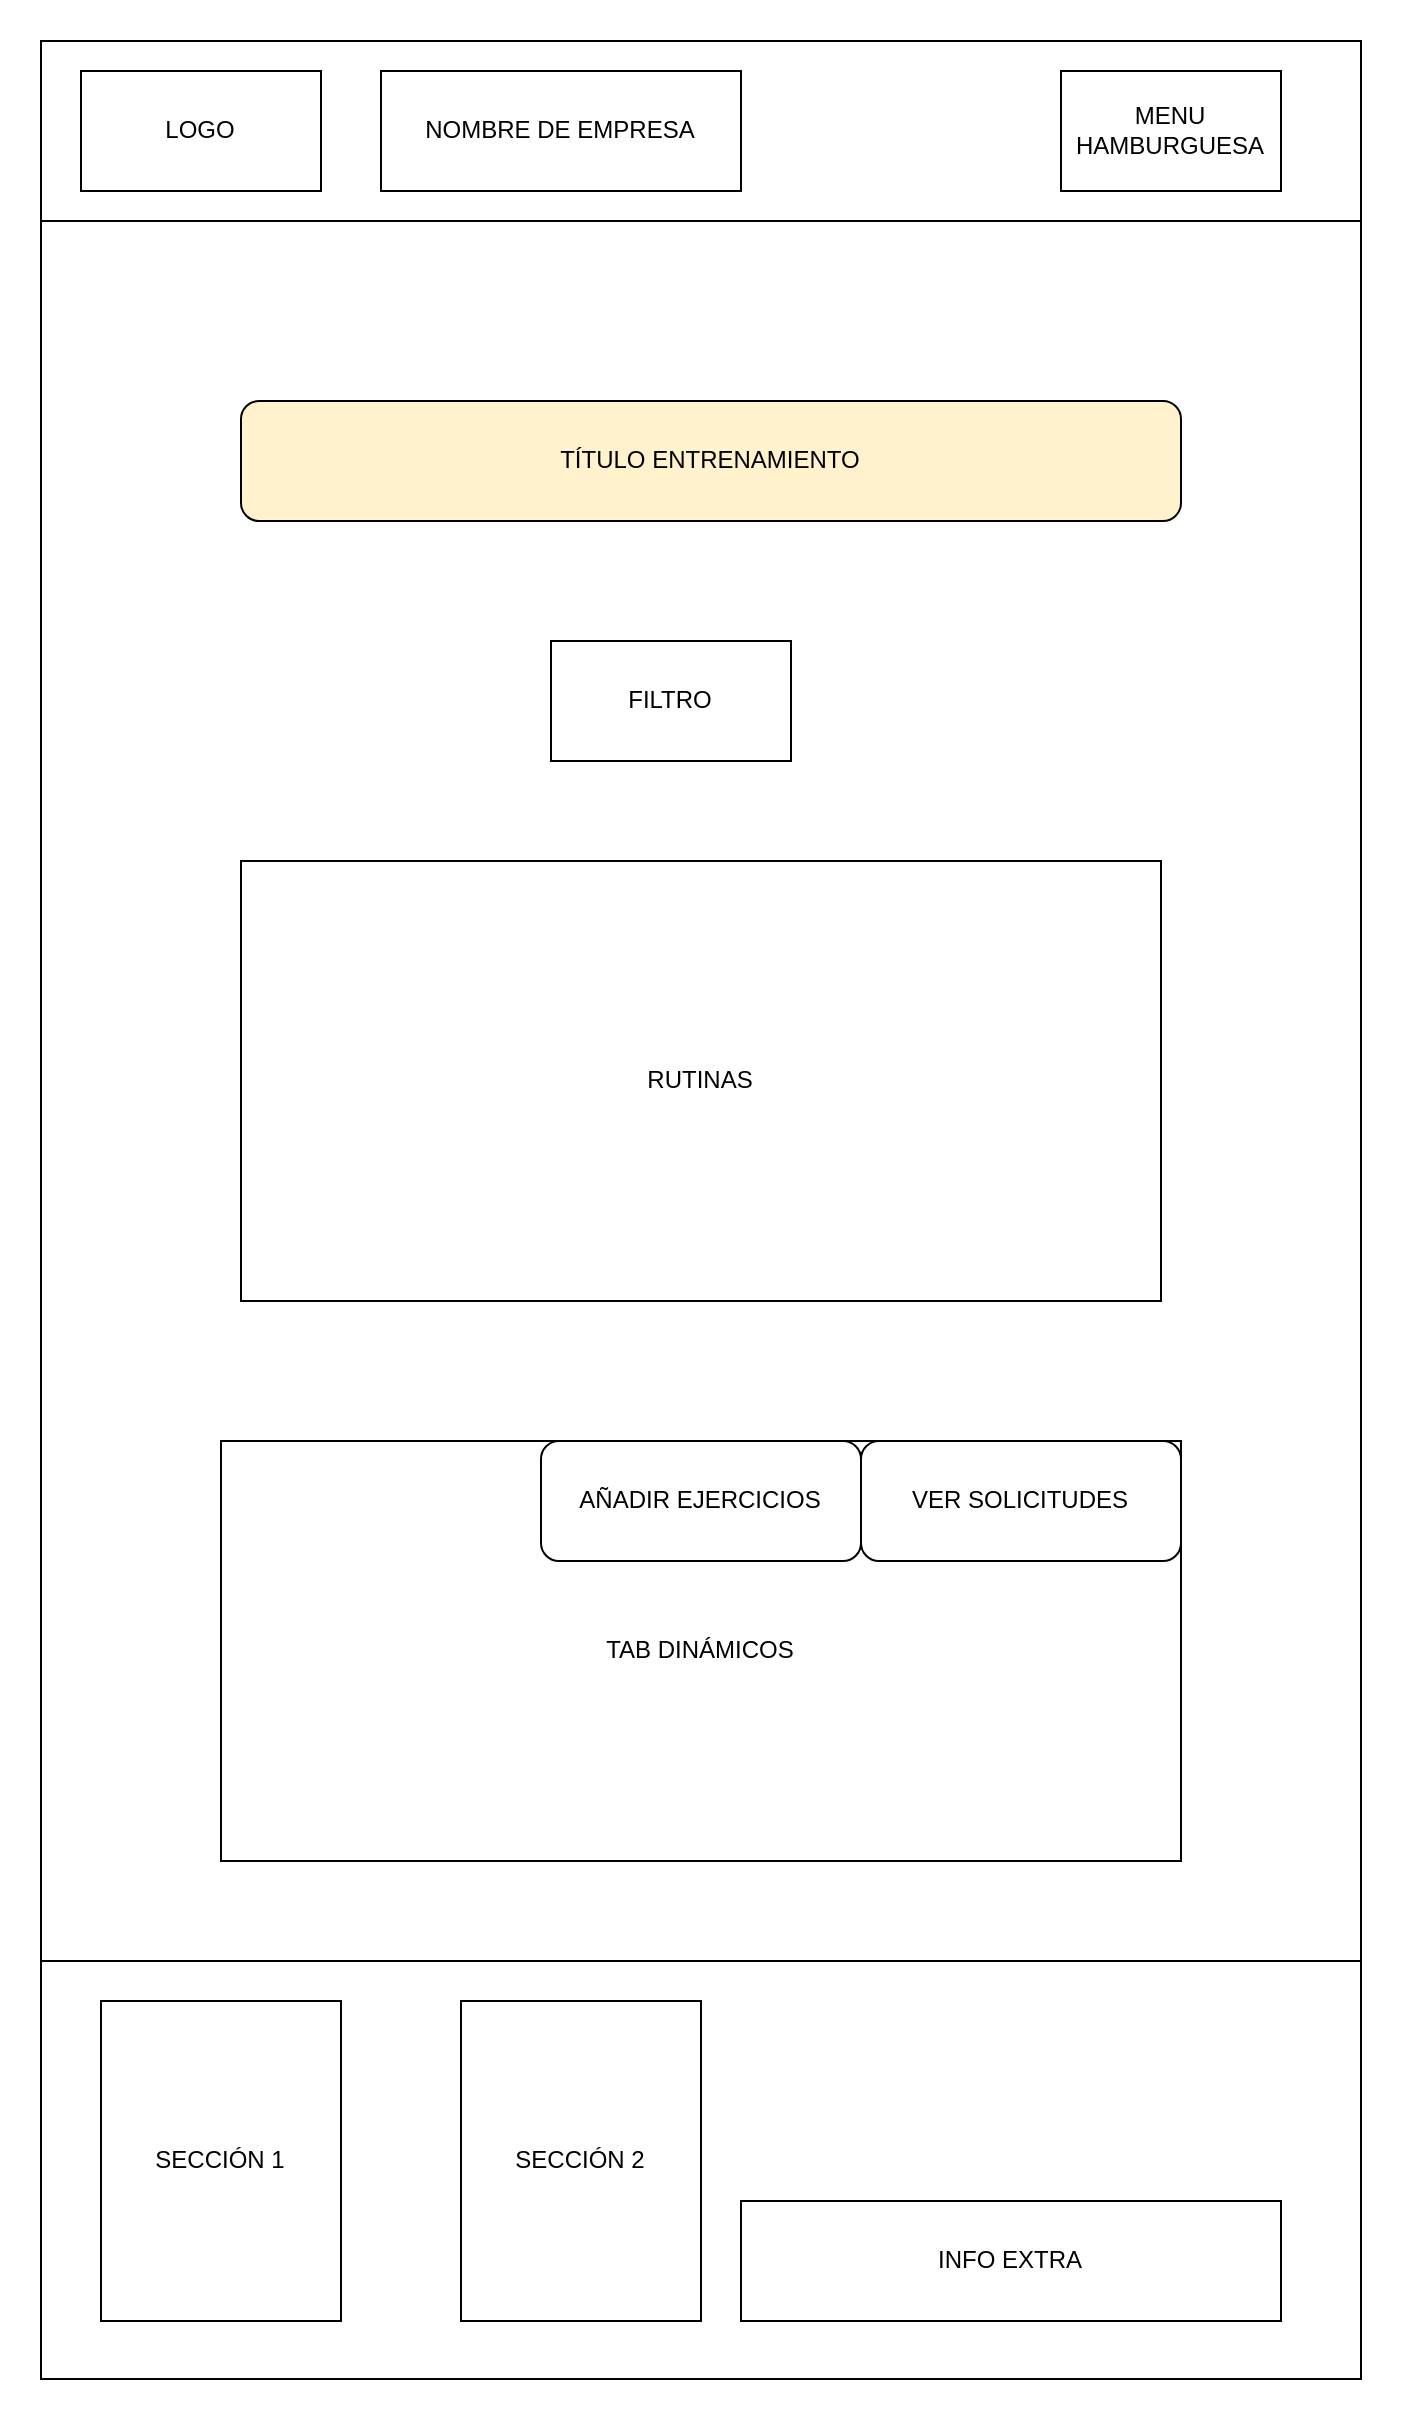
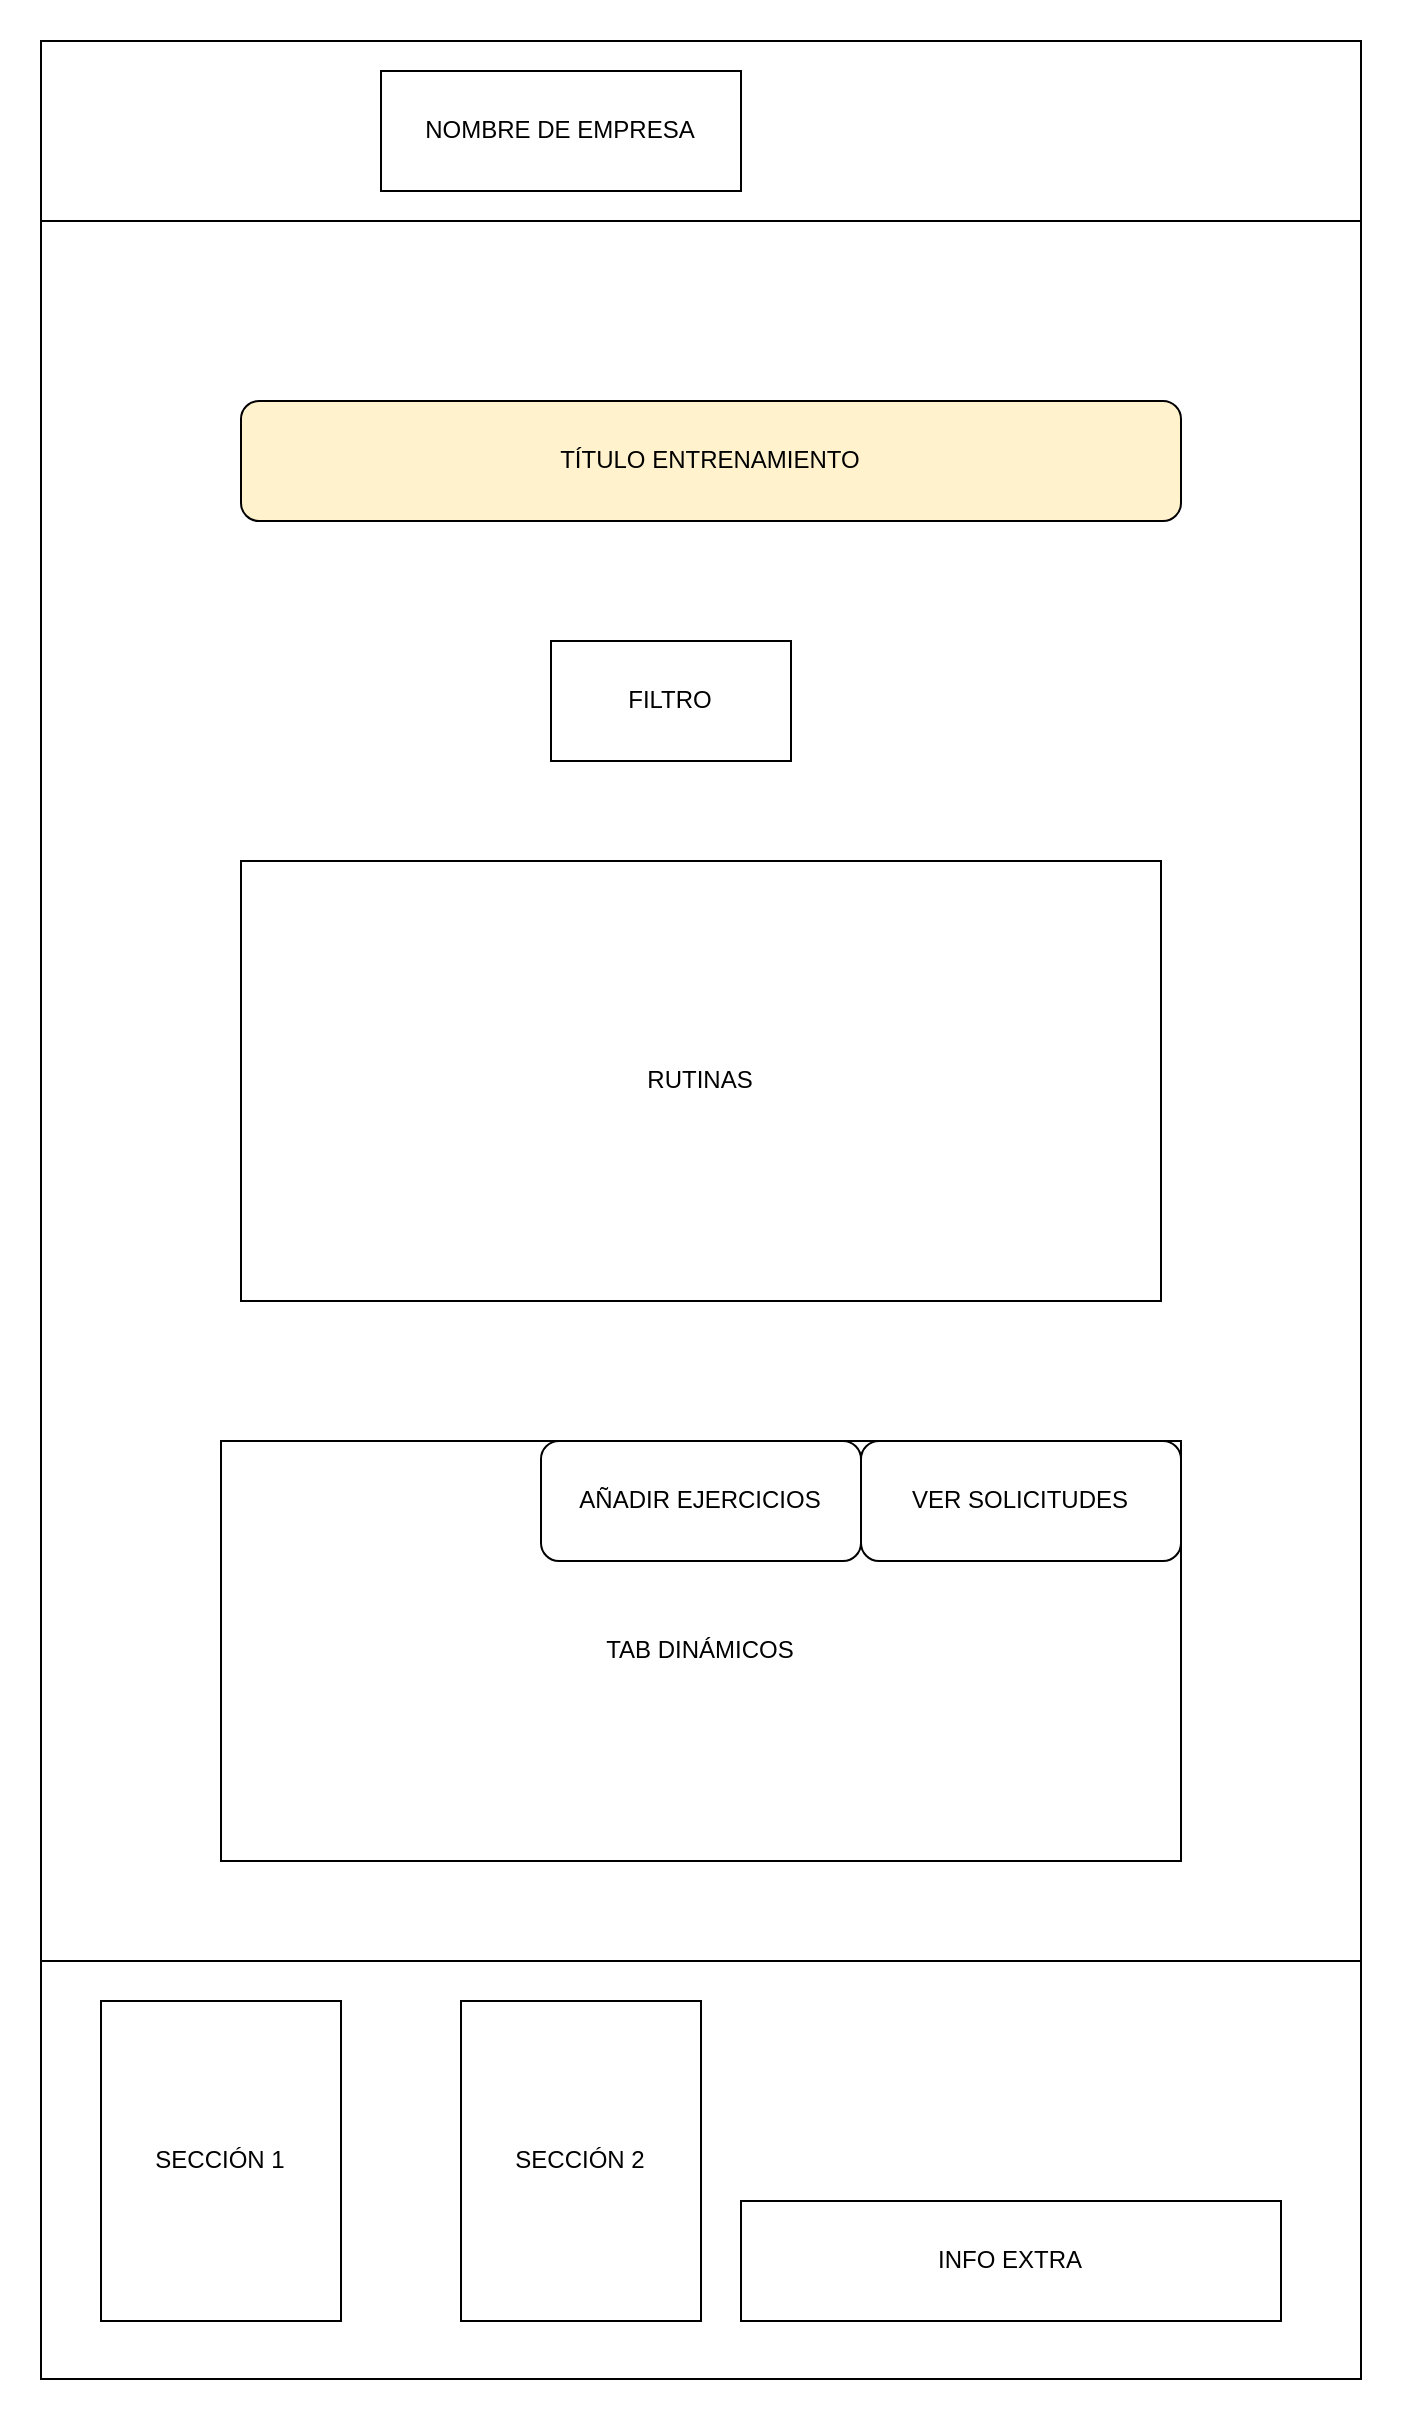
  <mxCell id="0" />
  <mxCell id="1" parent="0" />
  <mxCell id="2" value="" style="rounded=0;whiteSpace=wrap;html=1;" vertex="1" parent="1"><mxGeometry width="660" height="90" as="geometry" x="20" y="20" /></mxCell>
  <mxCell id="3" value="" style="rounded=0;whiteSpace=wrap;html=1;" vertex="1" parent="1"><mxGeometry y="110" width="660" height="870" as="geometry" x="20" /></mxCell>
  <mxCell id="4" value="" style="rounded=0;whiteSpace=wrap;html=1;" vertex="1" parent="1"><mxGeometry y="980" width="660" height="209" as="geometry" x="20" /></mxCell>
- <mxCell id="5" value="LOGO" style="rounded=0;whiteSpace=wrap;html=1;" vertex="1" parent="1"><mxGeometry x="40" y="35" width="120" height="60" as="geometry" /></mxCell>
- <mxCell id="6" value="MENU HAMBURGUESA" style="rounded=0;whiteSpace=wrap;html=1;" vertex="1" parent="1"><mxGeometry x="530" y="35" width="110" height="60" as="geometry" /></mxCell>
  <mxCell id="7" value="SECCIÓN 1" style="rounded=0;whiteSpace=wrap;html=1;" vertex="1" parent="1"><mxGeometry x="50" y="1000" width="120" height="160" as="geometry" /></mxCell>
  <mxCell id="8" value="SECCIÓN 2" style="rounded=0;whiteSpace=wrap;html=1;" vertex="1" parent="1"><mxGeometry x="230" y="1000" width="120" height="160" as="geometry" /></mxCell>
  <mxCell id="9" value="INFO EXTRA" style="rounded=0;whiteSpace=wrap;html=1;" vertex="1" parent="1"><mxGeometry x="370" y="1100" width="270" height="60" as="geometry" /></mxCell>
  <mxCell id="10" value="TÍTULO ENTRENAMIENTO" style="rounded=1;whiteSpace=wrap;html=1;fillColor=#fff2cc;" vertex="1" parent="1"><mxGeometry x="120" y="200" width="470" height="60" as="geometry" /></mxCell>
  <mxCell id="11" value="NOMBRE DE EMPRESA" style="rounded=0;whiteSpace=wrap;html=1;" vertex="1" parent="1"><mxGeometry x="190" y="35" width="180" height="60" as="geometry" /></mxCell>
  <mxCell id="12" value="TAB DINÁMICOS" style="rounded=0;whiteSpace=wrap;html=1;" vertex="1" parent="1"><mxGeometry x="110" y="720" width="480" height="210" as="geometry" /></mxCell>
  <mxCell id="13" value="AÑADIR EJERCICIOS" style="rounded=1;whiteSpace=wrap;html=1;" vertex="1" parent="1"><mxGeometry x="270" y="720" width="160" height="60" as="geometry" /></mxCell>
  <mxCell id="14" value="VER SOLICITUDES" style="rounded=1;whiteSpace=wrap;html=1;" vertex="1" parent="1"><mxGeometry x="430" y="720" width="160" height="60" as="geometry" /></mxCell>
  <mxCell id="15" value="FILTRO" style="rounded=0;whiteSpace=wrap;html=1;" vertex="1" parent="1"><mxGeometry x="275" y="320" width="120" height="60" as="geometry" /></mxCell>
  <mxCell id="16" value="RUTINAS" style="rounded=0;whiteSpace=wrap;html=1;" vertex="1" parent="1"><mxGeometry x="120" y="430" width="460" height="220" as="geometry" /></mxCell>
